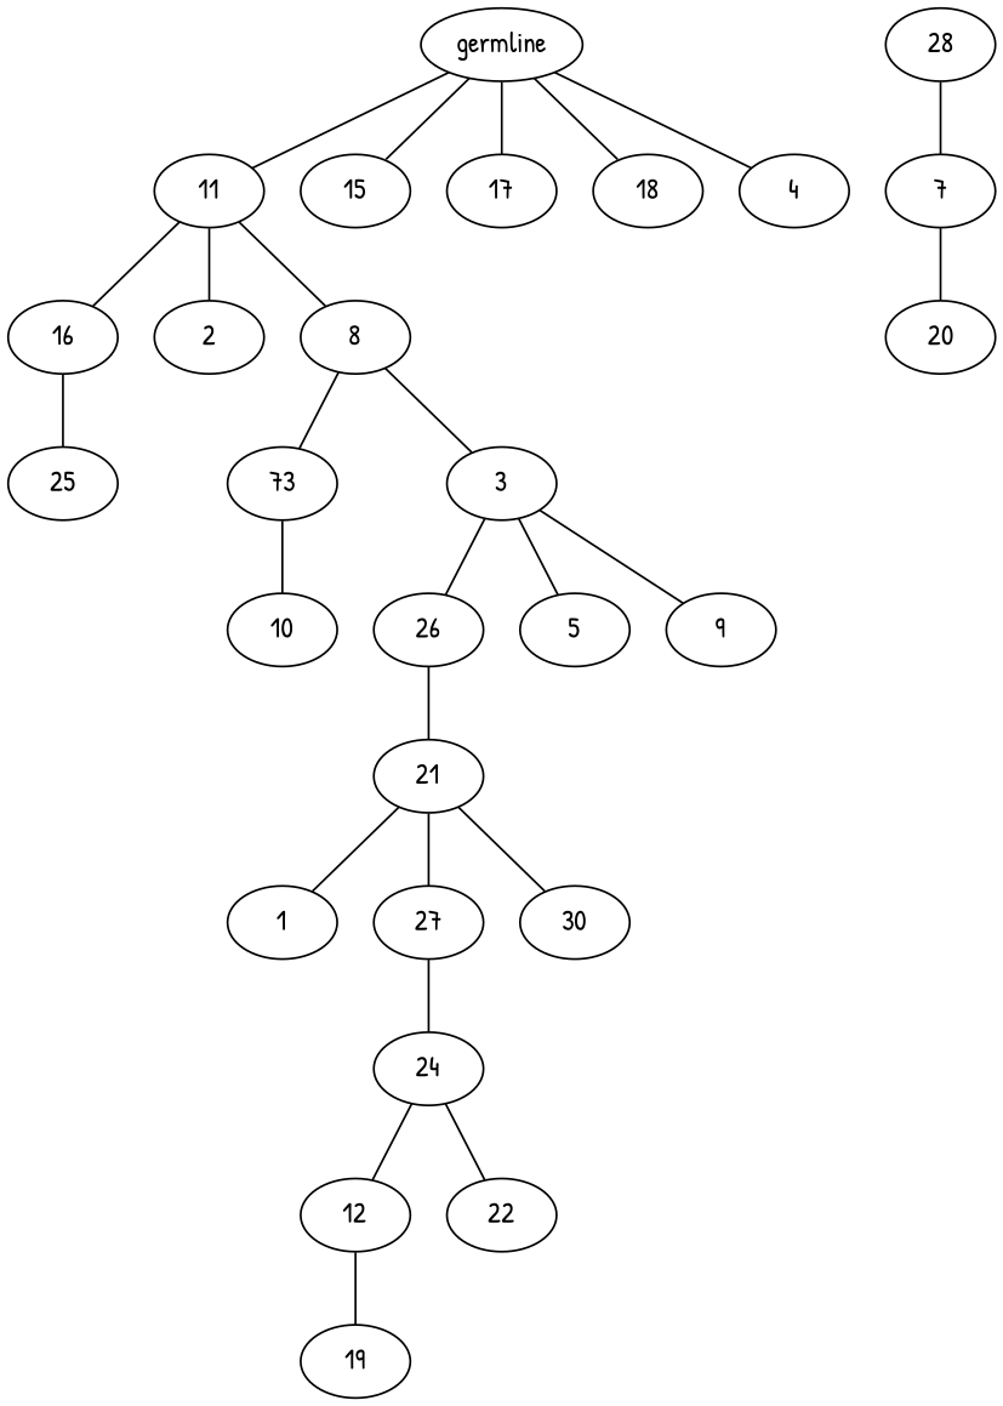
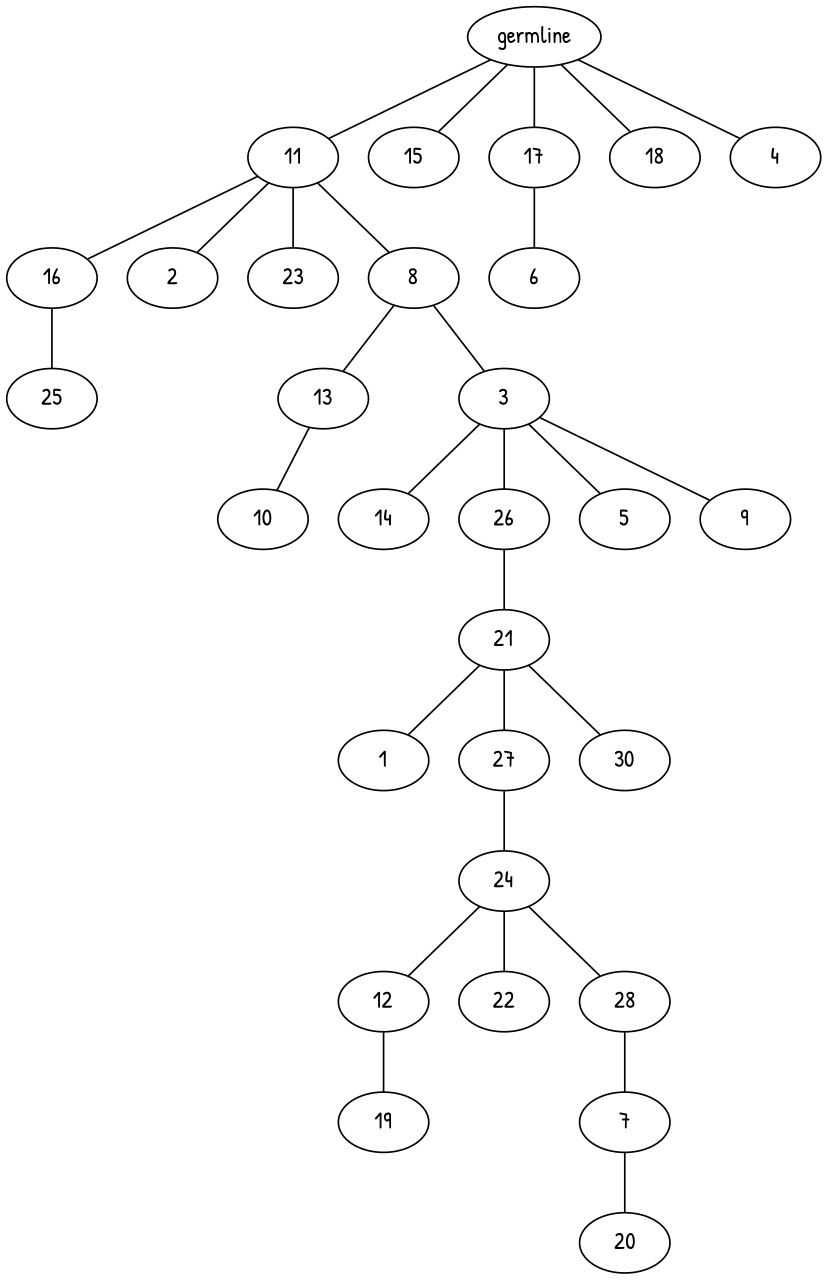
  graph {
    fontname="Patrick Hand"
    node [fontname="Patrick Hand"]
    edge [fontname="Patrick Hand"]
    n1 [label=germline]
    n2 [label=11]
    n3 [label=15]
    n4 [label=17]
    n5 [label=18]
    n6 [label=4]
    n7 [label=16]
    n8 [label=2]
+   n9 [label=23]
    n10 [label=8]
+   n11 [label=6]
    n12 [label=25]
-   n13 [label=73]
+   n13 [label=13]
    n14 [label=3]
    n15 [label=10]
+   n16 [label=14]
    n17 [label=26]
    n18 [label=5]
    n19 [label=9]
    n20 [label=21]
    n21 [label=1]
    n22 [label=27]
    n23 [label=30]
    n24 [label=24]
    n25 [label=12]
    n26 [label=22]
    n27 [label=28]
    n28 [label=19]
    n29 [label=7]
    n30 [label=20]
    n1 -- n2
    n1 -- n3
    n1 -- n4
    n1 -- n5
    n1 -- n6
    n2 -- n7
    n2 -- n8
+   n2 -- n9
    n2 -- n10
+   n4 -- n11
    n7 -- n12
    n10 -- n13
    n10 -- n14
    n13 -- n15
+   n14 -- n16
    n14 -- n17
    n14 -- n18
    n14 -- n19
    n17 -- n20
    n20 -- n21
    n20 -- n22
    n20 -- n23
    n22 -- n24
    n24 -- n25
    n24 -- n26
+   n24 -- n27
    n25 -- n28
    n27 -- n29
    n29 -- n30
  }
